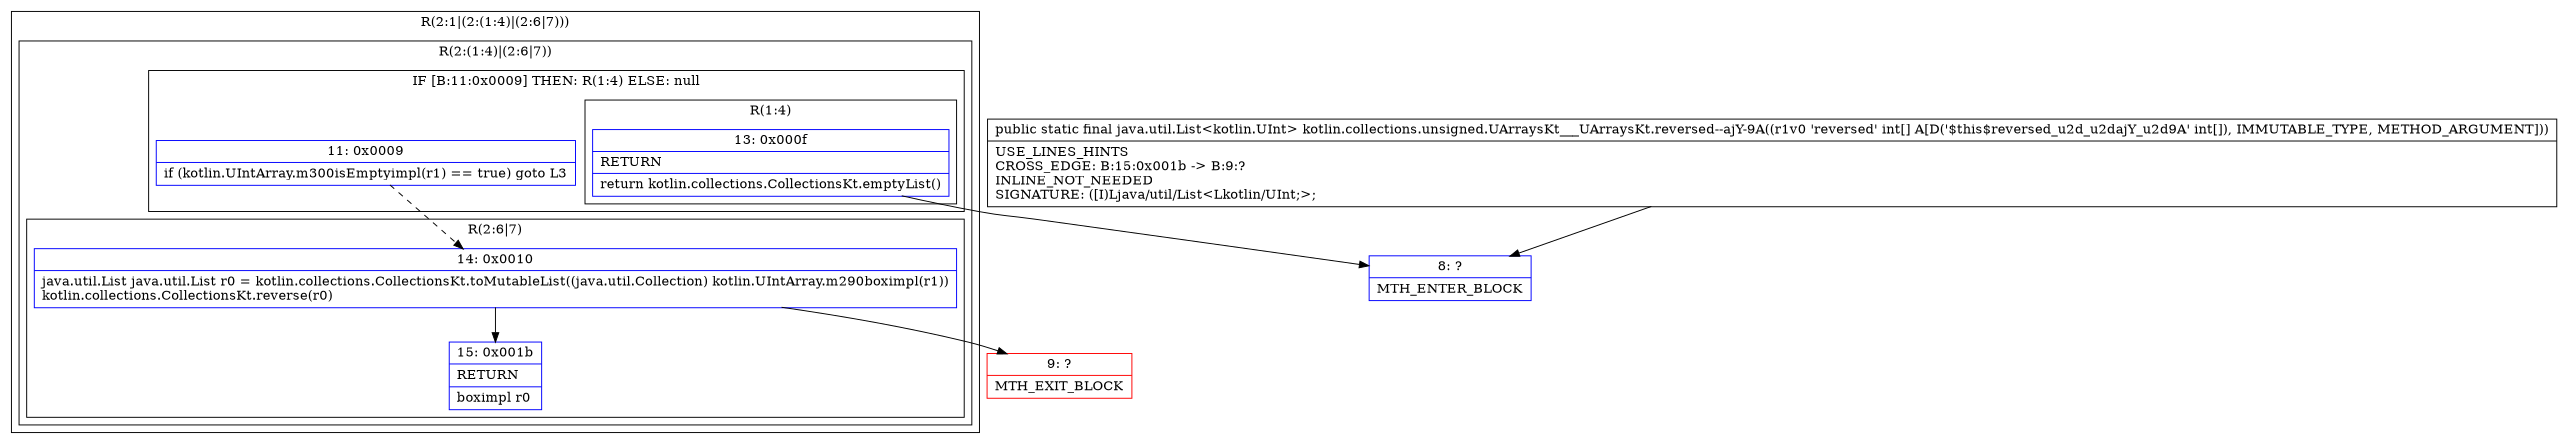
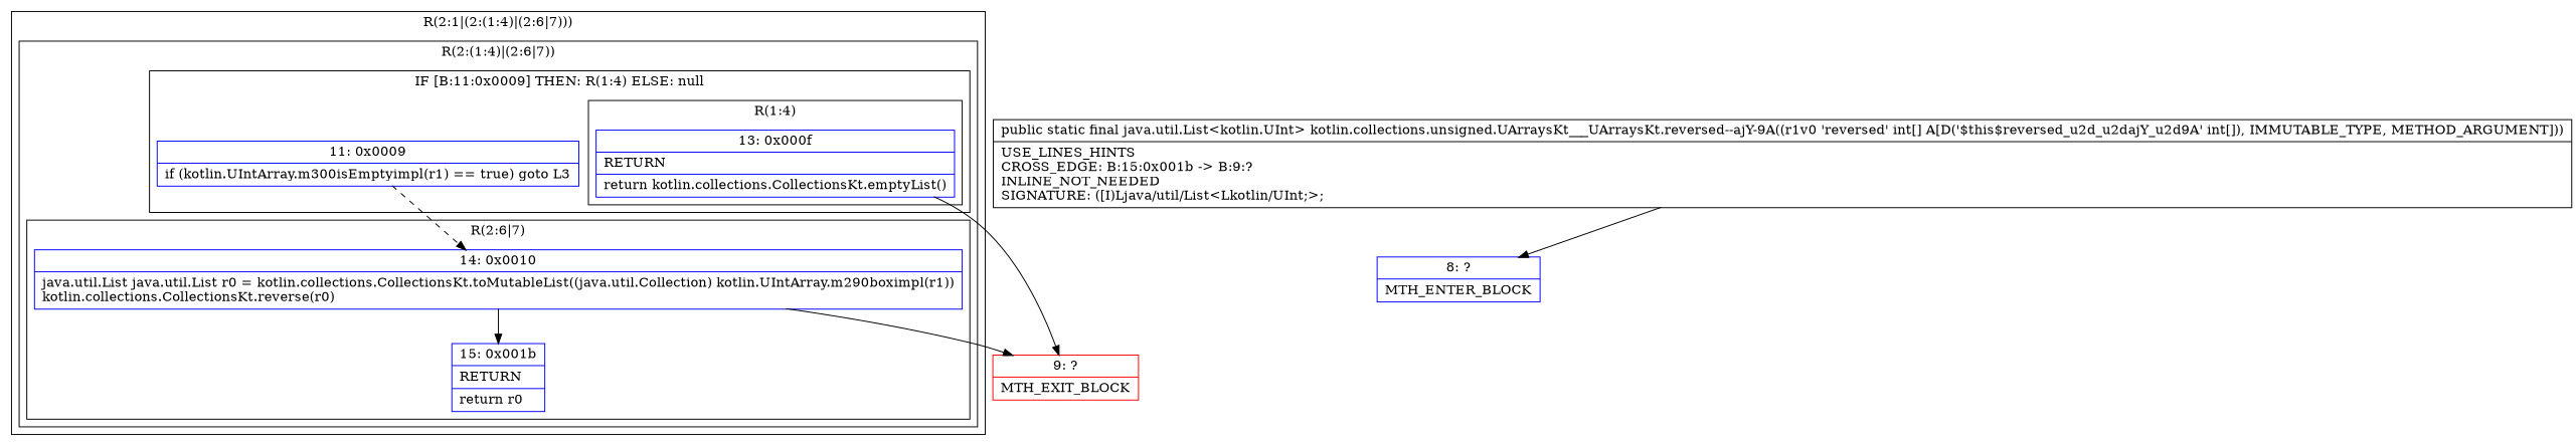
  digraph {
    node [color=blue shape=record]
    n1 [label="{13\:\ 0x000f|RETURN\l|return kotlin.collections.CollectionsKt.emptyList()\l}"]
    n2 [label="{11\:\ 0x0009|if (kotlin.UIntArray.m300isEmptyimpl(r1) == true) goto L3\l}"]
    n3 [label="{14\:\ 0x0010|java.util.List java.util.List r0 = kotlin.collections.CollectionsKt.toMutableList((java.util.Collection) kotlin.UIntArray.m290boximpl(r1))\lkotlin.collections.CollectionsKt.reverse(r0)\l}"]
-   n4 [label="{15\:\ 0x001b|RETURN\l|boximpl r0\l}"]
+   n4 [label="{15\:\ 0x001b|RETURN\l|return r0\l}"]
    n5 [color=red label="{9\:\ ?|MTH_EXIT_BLOCK\l}"]
    n6 [label="{8\:\ ?|MTH_ENTER_BLOCK\l}"]
    n7 [label="{public static final java.util.List\<kotlin.UInt\> kotlin.collections.unsigned.UArraysKt___UArraysKt.reversed\-\-ajY\-9A((r1v0 'reversed' int[] A[D('$this$reversed_u2d_u2dajY_u2d9A' int[]), IMMUTABLE_TYPE, METHOD_ARGUMENT]))  | USE_LINES_HINTS\lCROSS_EDGE: B:15:0x001b \-\> B:9:?\lINLINE_NOT_NEEDED\lSIGNATURE: ([I)Ljava\/util\/List\<Lkotlin\/UInt;\>;\l}" color=""]
    subgraph cluster_1 {
      label="R(2:1|(2:(1:4)|(2:6|7)))"
      subgraph cluster_2 {
        label="R(2:(1:4)|(2:6|7))"
        subgraph cluster_3 {
          label="IF [B:11:0x0009] THEN: R(1:4) ELSE: null"
          n2
          subgraph cluster_4 {
            label="R(1:4)"
            n1
          }
        }
        subgraph cluster_5 {
          label="R(2:6|7)"
          n3
          n4
        }
      }
    }
-   n1 -> n6
+   n1 -> n5
    n2 -> n3 [style=dashed]
    n3 -> n4
    n3 -> n5
    n7 -> n6
  }
